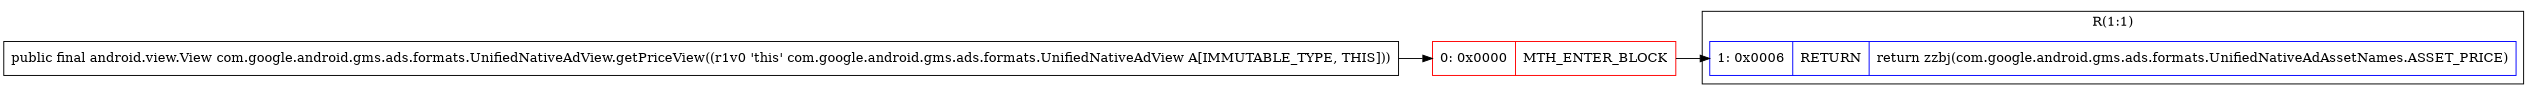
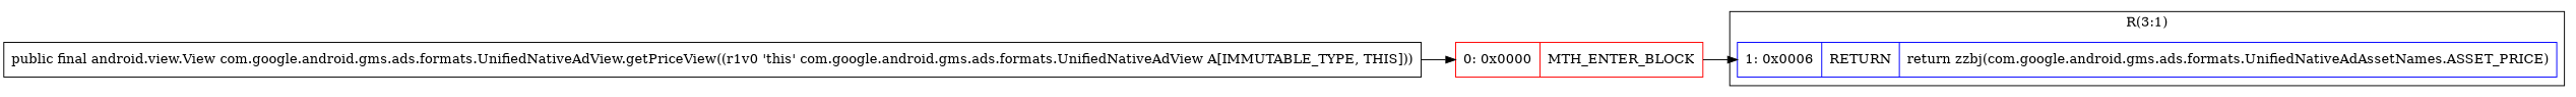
  digraph {
    rankdir=LR
    node [shape=record]
    n1 [color=blue label="{1\:\ 0x0006|RETURN\l|return zzbj(com.google.android.gms.ads.formats.UnifiedNativeAdAssetNames.ASSET_PRICE)\l}"]
    n2 [color=red label="{0\:\ 0x0000|MTH_ENTER_BLOCK\l}"]
    n3 [label="{public final android.view.View com.google.android.gms.ads.formats.UnifiedNativeAdView.getPriceView((r1v0 'this' com.google.android.gms.ads.formats.UnifiedNativeAdView A[IMMUTABLE_TYPE, THIS])) }"]
    subgraph cluster_1 {
-     label="R(1:1)"
+     label="R(3:1)"
      n1
    }
    n2 -> n1
    n3 -> n2
  }
